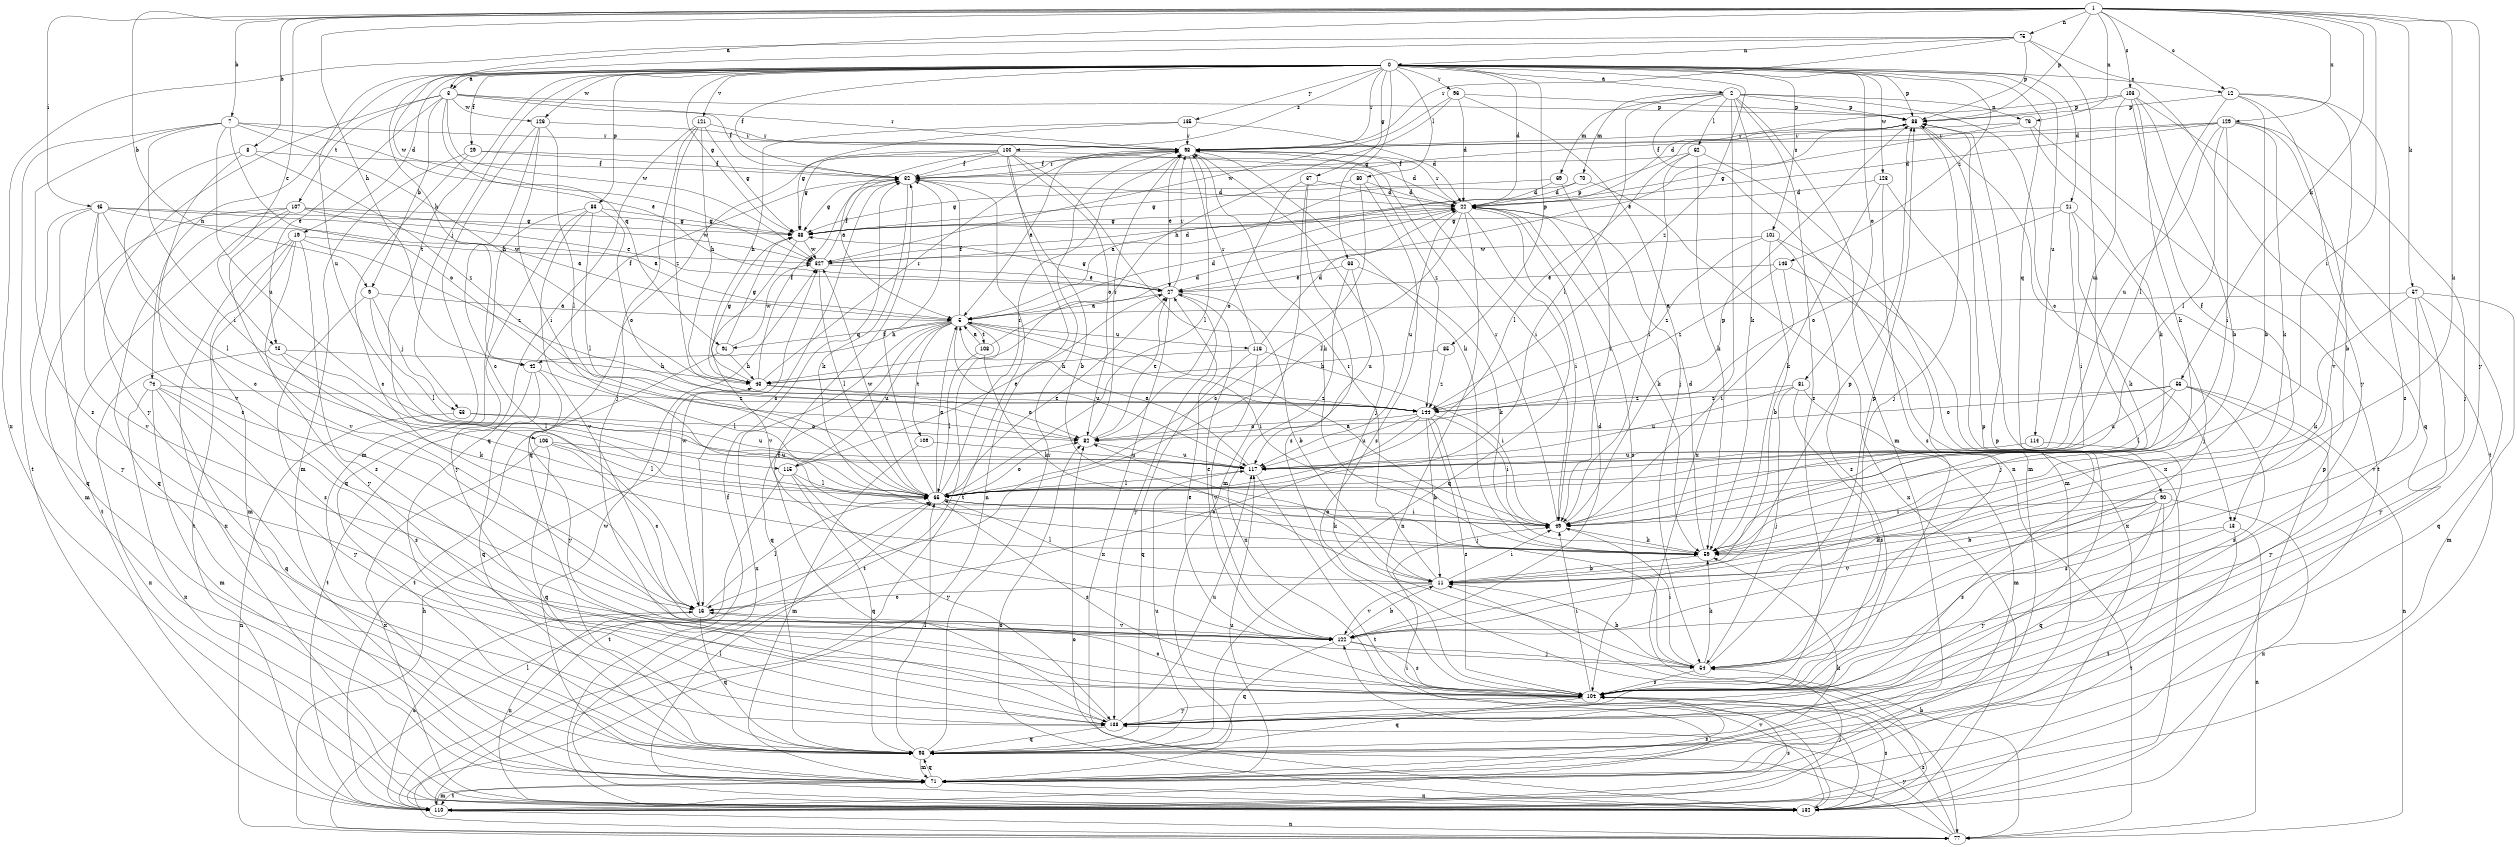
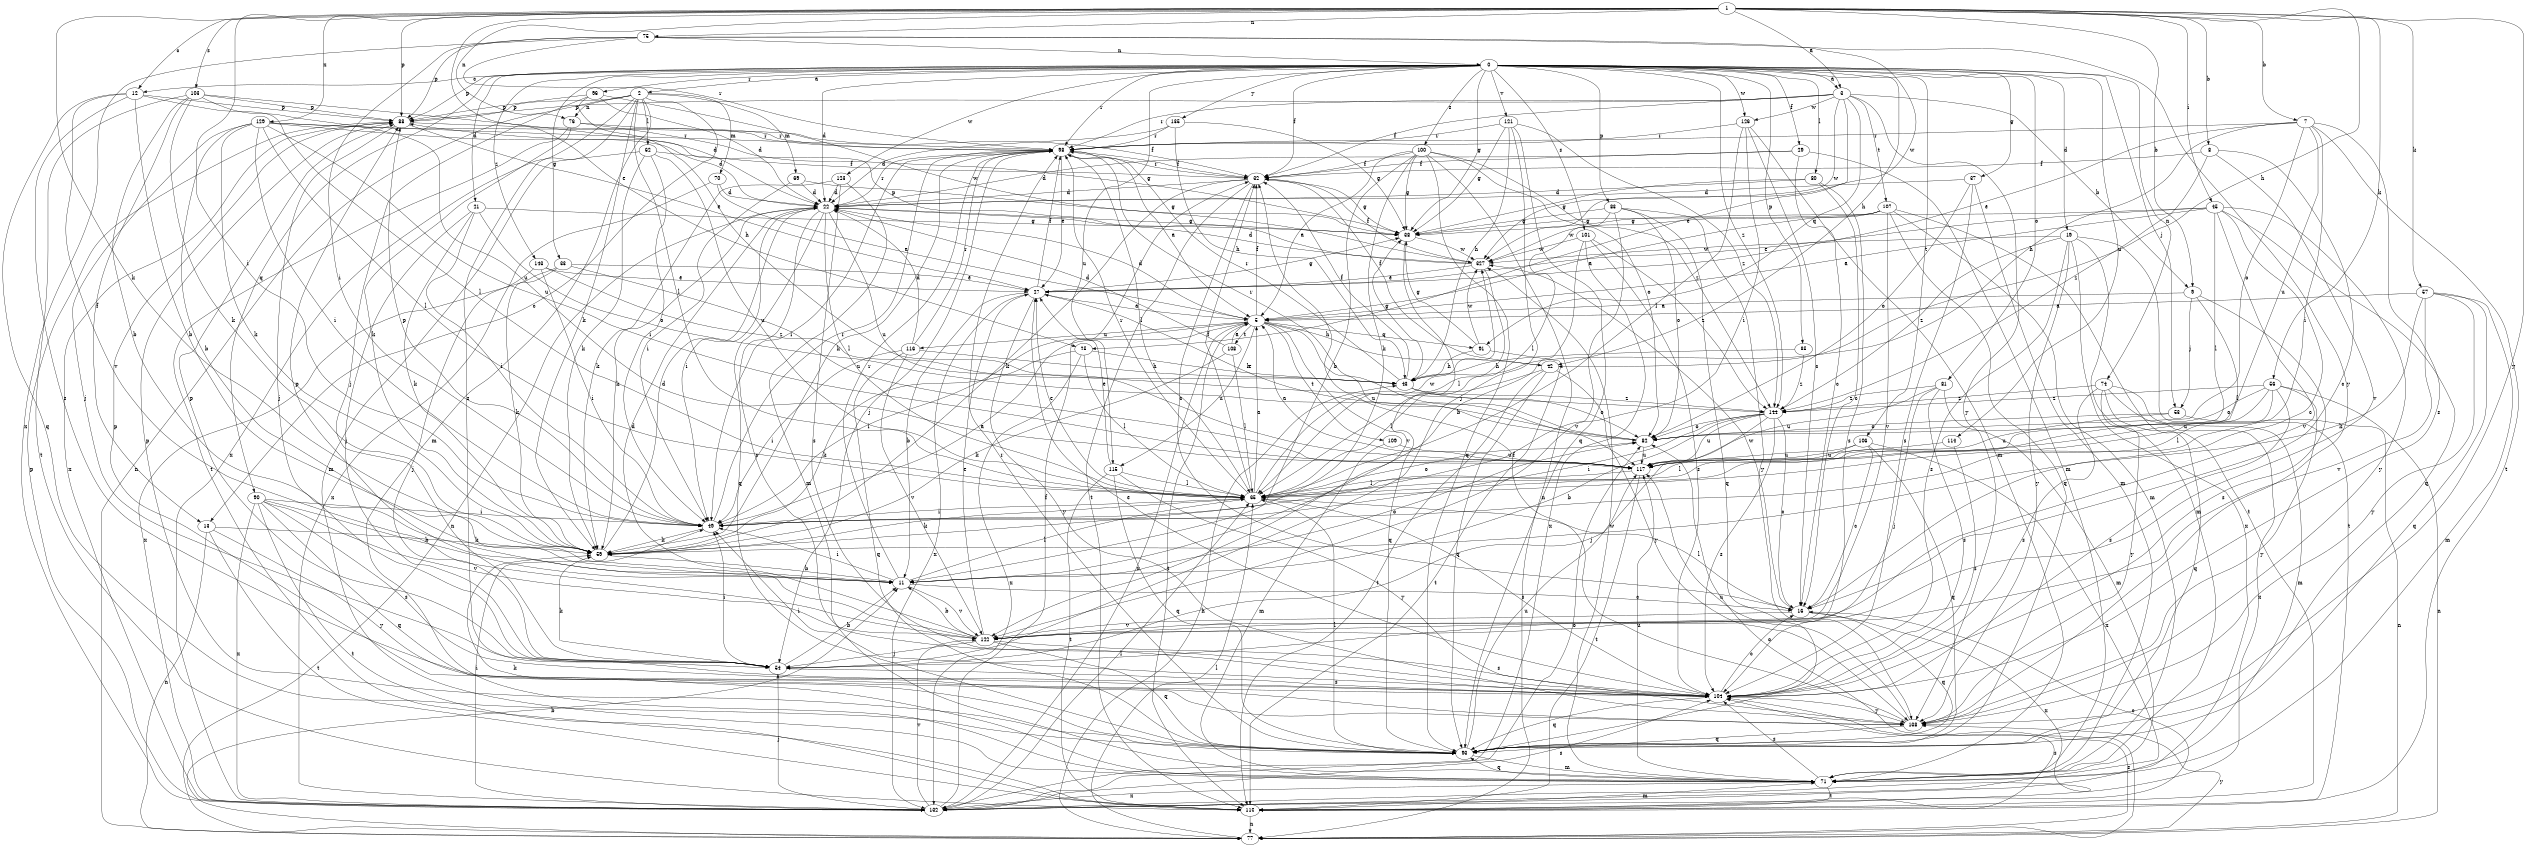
  strict digraph {
    0
    2
    3
    12
    19
    21
    22
    29
    32
    33
    37
    38
    42
    53
    n15 [label=80]
    74
    81
    83
    85
    88
    90
    96
    98
    100
    101
    106
    114
    115
    121
    123
    126
    135
    143
    144
    59
    76
    13
    62
    65
    69
    70
    71
    77
    104
    132
    9
    25
    138
    91
    107
    n51 [label=327]
    93
    122
    11
    110
    49
    82
    54
    117
    16
    27
    75
    43
    5
    1
    7
    8
    45
    56
    57
    103
    129
    108
    109
    116
    0 -> 2 [label=a]
    0 -> 3 [label=a]
    0 -> 12 [label=c]
    0 -> 19 [label=d]
    0 -> 21 [label=d]
    0 -> 22 [label=d]
    0 -> 29 [label=f]
    0 -> 32 [label=f]
    0 -> 33 [label=g]
    0 -> 37 [label=g]
    0 -> 38 [label=g]
    0 -> 42 [label=h]
    0 -> 53 [label=j]
    0 -> n15 [label=l]
    0 -> 74 [label=n]
    0 -> 81 [label=o]
    0 -> 83 [label=p]
    0 -> 85 [label=p]
    0 -> 88 [label=p]
    0 -> 90 [label=q]
    0 -> 96 [label=r]
    0 -> 98 [label=r]
    0 -> 100 [label=s]
    0 -> 101 [label=s]
    0 -> 106 [label=t]
    0 -> 114 [label=u]
    0 -> 115 [label=u]
    0 -> 121 [label=v]
    0 -> 123 [label=w]
    0 -> 126 [label=w]
    0 -> 135 [label=y]
    0 -> 143 [label=z]
    0 -> 144 [label=z]
    2 -> 88 [label=p]
    2 -> 59 [label=k]
    2 -> 76 [label=n]
    2 -> 13 [label=c]
    2 -> 62 [label=l]
    2 -> 65 [label=l]
    2 -> 69 [label=m]
    2 -> 70 [label=m]
    2 -> 71 [label=m]
    2 -> 77 [label=n]
    2 -> 104 [label=s]
    2 -> 132 [label=x]
    3 -> 32 [label=f]
    3 -> 88 [label=p]
    3 -> 98 [label=r]
    3 -> 126 [label=w]
    3 -> 9 [label=b]
    3 -> 25 [label=e]
    3 -> 138 [label=y]
    3 -> 91 [label=q]
    3 -> 107 [label=t]
    3 -> n51 [label=w]
    12 -> 88 [label=p]
    12 -> 65 [label=l]
    12 -> 104 [label=s]
    12 -> 93 [label=q]
    12 -> 122 [label=v]
    12 -> 11 [label=b]
    19 -> 144 [label=z]
    19 -> 71 [label=m]
    19 -> 104 [label=s]
    19 -> 132 [label=x]
    19 -> 138 [label=y]
    19 -> n51 [label=w]
    19 -> 110 [label=t]
    21 -> 38 [label=g]
    21 -> 59 [label=k]
    21 -> 49 [label=i]
    21 -> 82 [label=o]
    21 -> 54 [label=j]
    22 -> 38 [label=g]
    22 -> 98 [label=r]
    22 -> 59 [label=k]
    22 -> 65 [label=l]
    22 -> 77 [label=n]
    22 -> 104 [label=s]
    22 -> 93 [label=q]
    22 -> 49 [label=i]
    22 -> 117 [label=u]
    29 -> 22 [label=d]
    29 -> 32 [label=f]
    29 -> 71 [label=m]
    29 -> 16 [label=c]
    32 -> 22 [label=d]
    32 -> 38 [label=g]
    32 -> 98 [label=r]
    32 -> 59 [label=k]
    32 -> 110 [label=t]
    32 -> 16 [label=c]
    33 -> 59 [label=k]
    33 -> 132 [label=x]
    33 -> 117 [label=u]
    33 -> 27 [label=e]
    37 -> 22 [label=d]
    37 -> 71 [label=m]
    37 -> 104 [label=s]
    37 -> 82 [label=o]
    38 -> n51 [label=w]
    38 -> 122 [label=v]
    42 -> 32 [label=f]
    42 -> 65 [label=l]
    42 -> 138 [label=y]
    42 -> 93 [label=q]
    42 -> 110 [label=t]
    53 -> 77 [label=n]
    53 -> 82 [label=o]
    53 -> 117 [label=u]
    n15 -> 22 [label=d]
    n15 -> 38 [label=g]
    n15 -> 104 [label=s]
    n15 -> 16 [label=c]
    74 -> 144 [label=z]
    74 -> 71 [label=m]
    74 -> 104 [label=s]
    74 -> 132 [label=x]
    74 -> 138 [label=y]
    74 -> 93 [label=q]
    81 -> 144 [label=z]
    81 -> 71 [label=m]
    81 -> 104 [label=s]
    81 -> 54 [label=j]
    81 -> 117 [label=u]
    83 -> 38 [label=g]
    83 -> 65 [label=l]
    83 -> 138 [label=y]
    83 -> 93 [label=q]
    83 -> 122 [label=v]
    83 -> 82 [label=o]
    85 -> 144 [label=z]
    85 -> 43 [label=h]
    88 -> 98 [label=r]
    88 -> 132 [label=x]
    88 -> 54 [label=j]
    88 -> 27 [label=e]
    90 -> 104 [label=s]
    90 -> 132 [label=x]
    90 -> 93 [label=q]
    90 -> 122 [label=v]
    90 -> 11 [label=b]
    90 -> 110 [label=t]
    90 -> 49 [label=i]
    96 -> 22 [label=d]
    96 -> 88 [label=p]
    96 -> n51 [label=w]
    96 -> 54 [label=j]
    96 -> 43 [label=h]
    98 -> 32 [label=f]
    98 -> 59 [label=k]
    98 -> 65 [label=l]
    98 -> 49 [label=i]
    98 -> 54 [label=j]
    98 -> 27 [label=e]
    98 -> 5 [label=a]
    100 -> 32 [label=f]
    100 -> 38 [label=g]
    100 -> 144 [label=z]
    100 -> 59 [label=k]
    100 -> 77 [label=n]
    100 -> 93 [label=q]
    100 -> 11 [label=b]
    100 -> 82 [label=o]
    100 -> 5 [label=a]
    101 -> 144 [label=z]
    101 -> 104 [label=s]
    101 -> 132 [label=x]
    101 -> n51 [label=w]
    101 -> 11 [label=b]
    106 -> 65 [label=l]
    106 -> 132 [label=x]
    106 -> 93 [label=q]
    106 -> 117 [label=u]
    106 -> 16 [label=c]
    114 -> 104 [label=s]
    114 -> 117 [label=u]
    115 -> 65 [label=l]
    115 -> 138 [label=y]
    115 -> 93 [label=q]
    115 -> 110 [label=t]
    115 -> 27 [label=e]
    121 -> 38 [label=g]
    121 -> 98 [label=r]
    121 -> 144 [label=z]
    121 -> 93 [label=q]
    121 -> 54 [label=j]
    121 -> 43 [label=h]
    123 -> 22 [label=d]
    123 -> 59 [label=k]
    123 -> 71 [label=m]
    123 -> 104 [label=s]
    126 -> 98 [label=r]
    126 -> 65 [label=l]
    126 -> 71 [label=m]
    126 -> 49 [label=i]
    126 -> 16 [label=c]
    135 -> 22 [label=d]
    135 -> 38 [label=g]
    135 -> 98 [label=r]
    135 -> 43 [label=h]
    143 -> 144 [label=z]
    143 -> 49 [label=i]
    143 -> 54 [label=j]
    143 -> 27 [label=e]
    144 -> 104 [label=s]
    144 -> 11 [label=b]
    144 -> 49 [label=i]
    144 -> 82 [label=o]
    144 -> 54 [label=j]
    144 -> 117 [label=u]
    144 -> 16 [label=c]
    59 -> 22 [label=d]
    59 -> 11 [label=b]
    76 -> 38 [label=g]
    76 -> 98 [label=r]
    76 -> 59 [label=k]
    76 -> 110 [label=t]
    13 -> 59 [label=k]
    13 -> 77 [label=n]
    13 -> 138 [label=y]
    13 -> 110 [label=t]
    62 -> 32 [label=f]
    62 -> 59 [label=k]
-   62 -> 65 [label=l]
+   62 -> 65 [label=u]
    62 -> 71 [label=m]
    62 -> 49 [label=i]
    65 -> 32 [label=f]
    65 -> 98 [label=r]
    65 -> 59 [label=k]
    65 -> 104 [label=s]
    65 -> n51 [label=w]
    65 -> 49 [label=i]
    65 -> 82 [label=o]
    65 -> 27 [label=e]
    65 -> 5 [label=a]
    69 -> 22 [label=d]
    69 -> 38 [label=g]
    69 -> 49 [label=i]
    70 -> 22 [label=d]
    70 -> 132 [label=x]
    70 -> 5 [label=a]
    71 -> 59 [label=k]
    71 -> 104 [label=s]
    71 -> 132 [label=x]
    71 -> n51 [label=w]
    71 -> 93 [label=q]
    71 -> 110 [label=t]
    71 -> 117 [label=u]
    77 -> 65 [label=l]
    77 -> 104 [label=s]
    77 -> 138 [label=y]
    77 -> 11 [label=b]
    77 -> 82 [label=o]
    77 -> 43 [label=h]
    104 -> 138 [label=y]
    104 -> 93 [label=q]
    104 -> 49 [label=i]
    104 -> 16 [label=c]
    104 -> 27 [label=e]
    132 -> 32 [label=f]
    132 -> 88 [label=p]
    132 -> 65 [label=l]
    132 -> 104 [label=s]
    132 -> 122 [label=v]
    132 -> 49 [label=i]
    132 -> 82 [label=o]
-   110 -> 54 [label=j]
+   132 -> 54 [label=j]
    9 -> 53 [label=j]
    9 -> 65 [label=l]
    9 -> 104 [label=s]
    9 -> 5 [label=a]
    25 -> 59 [label=k]
    25 -> 65 [label=l]
    25 -> 132 [label=x]
    25 -> 43 [label=h]
    138 -> 32 [label=f]
    138 -> 88 [label=p]
    138 -> 93 [label=q]
    138 -> 117 [label=u]
    91 -> 38 [label=g]
    91 -> n51 [label=w]
    91 -> 110 [label=t]
    91 -> 43 [label=h]
    107 -> 38 [label=g]
    107 -> 71 [label=m]
    107 -> n51 [label=w]
    107 -> 93 [label=q]
    107 -> 122 [label=v]
    107 -> 110 [label=t]
    107 -> 5 [label=a]
    n51 -> 22 [label=d]
    n51 -> 32 [label=f]
    n51 -> 88 [label=p]
    n51 -> 65 [label=l]
    n51 -> 27 [label=e]
    93 -> 88 [label=p]
    93 -> 98 [label=r]
    93 -> 65 [label=l]
    93 -> 71 [label=m]
    93 -> 117 [label=u]
    122 -> 22 [label=d]
    122 -> 88 [label=p]
    122 -> 104 [label=s]
    122 -> 93 [label=q]
    122 -> 11 [label=b]
    122 -> 54 [label=j]
    122 -> 27 [label=e]
    11 -> 98 [label=r]
    11 -> 65 [label=l]
    11 -> 122 [label=v]
    11 -> 49 [label=i]
    11 -> 82 [label=o]
    11 -> 16 [label=c]
    110 -> 71 [label=m]
    110 -> 77 [label=n]
    110 -> 104 [label=s]
    110 -> 16 [label=c]
    49 -> 88 [label=p]
    49 -> 98 [label=r]
    49 -> 59 [label=k]
    49 -> 5 [label=a]
    82 -> 98 [label=r]
    82 -> 117 [label=u]
    82 -> 27 [label=e]
    54 -> 88 [label=p]
    54 -> 59 [label=k]
    54 -> 104 [label=s]
    54 -> 11 [label=b]
    54 -> 49 [label=i]
    117 -> 65 [label=l]
    117 -> 110 [label=t]
    117 -> 5 [label=a]
    16 -> 65 [label=l]
    16 -> 132 [label=x]
    16 -> n51 [label=w]
    16 -> 93 [label=q]
    16 -> 122 [label=v]
    27 -> 38 [label=g]
-   27 -> 98 [label=r]
+   27 -> 98 [label=f]
    27 -> 132 [label=x]
    27 -> 138 [label=y]
    27 -> 11 [label=b]
    27 -> 5 [label=a]
    75 -> 0 [label=n]
    75 -> 88 [label=p]
    75 -> 98 [label=r]
    75 -> 132 [label=x]
    75 -> 138 [label=y]
    75 -> n51 [label=w]
    75 -> 49 [label=i]
    43 -> 32 [label=f]
    43 -> 38 [label=g]
    43 -> 98 [label=r]
    43 -> 144 [label=z]
    43 -> 82 [label=o]
    5 -> 22 [label=d]
    5 -> 32 [label=f]
    5 -> 42 [label=h]
    5 -> 115 [label=u]
    5 -> 132 [label=x]
    5 -> 91 [label=q]
    5 -> 93 [label=q]
    5 -> 110 [label=t]
    5 -> 49 [label=i]
    5 -> 117 [label=u]
    5 -> 108 [label=t]
    5 -> 109 [label=t]
    5 -> 116 [label=u]
    1 -> 3 [label=a]
    1 -> 12 [label=c]
    1 -> 42 [label=h]
    1 -> 88 [label=p]
    1 -> 59 [label=k]
    1 -> 76 [label=n]
    1 -> 9 [label=b]
    1 -> 25 [label=e]
    1 -> 138 [label=y]
    1 -> 49 [label=i]
    1 -> 75 [label=n]
    1 -> 7 [label=b]
    1 -> 8 [label=b]
    1 -> 45 [label=i]
    1 -> 56 [label=k]
    1 -> 57 [label=k]
    1 -> 103 [label=s]
    1 -> 129 [label=x]
    7 -> 98 [label=r]
    7 -> 104 [label=s]
    7 -> 110 [label=t]
    7 -> 49 [label=i]
    7 -> 82 [label=o]
    7 -> 117 [label=u]
    7 -> 27 [label=e]
    7 -> 43 [label=h]
    8 -> 32 [label=f]
    8 -> 144 [label=z]
    8 -> 122 [label=v]
    8 -> 16 [label=c]
    45 -> 38 [label=g]
    45 -> 65 [label=l]
    45 -> 138 [label=y]
    45 -> 93 [label=q]
    45 -> 122 [label=v]
    45 -> 16 [label=c]
    45 -> 27 [label=e]
    45 -> 5 [label=a]
    56 -> 144 [label=z]
    56 -> 65 [label=l]
    56 -> 77 [label=n]
    56 -> 104 [label=s]
    56 -> 138 [label=y]
    56 -> 82 [label=o]
    56 -> 117 [label=u]
    57 -> 59 [label=k]
    57 -> 71 [label=m]
    57 -> 138 [label=y]
    57 -> 93 [label=q]
    57 -> 122 [label=v]
    57 -> 5 [label=a]
    103 -> 22 [label=d]
    103 -> 88 [label=p]
    103 -> 59 [label=k]
    103 -> 13 [label=f]
    103 -> 11 [label=b]
    103 -> 110 [label=t]
    103 -> 117 [label=u]
    129 -> 22 [label=d]
    129 -> 32 [label=f]
    129 -> 98 [label=r]
    129 -> 59 [label=k]
    129 -> 65 [label=l]
    129 -> 11 [label=b]
    129 -> 49 [label=i]
    129 -> 54 [label=j]
    129 -> 117 [label=u]
    108 -> 22 [label=d]
    108 -> 59 [label=k]
    108 -> 65 [label=l]
    108 -> 5 [label=a]
    109 -> 71 [label=m]
    109 -> 117 [label=u]
    116 -> 22 [label=d]
    116 -> 98 [label=r]
    116 -> 93 [label=q]
    116 -> 122 [label=v]
    116 -> 49 [label=i]
    116 -> 43 [label=h]
  }
